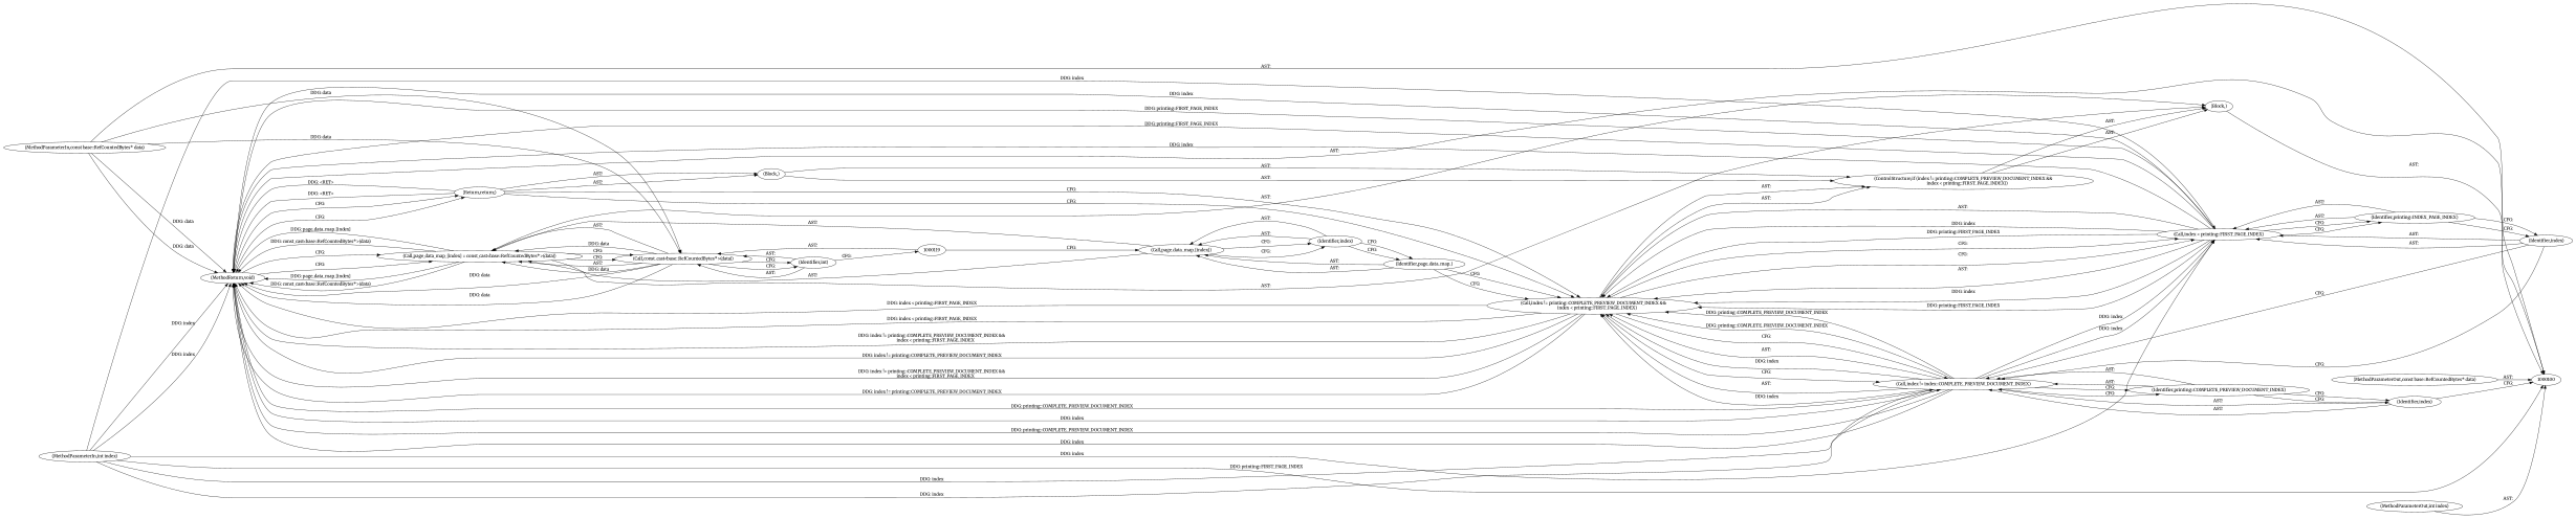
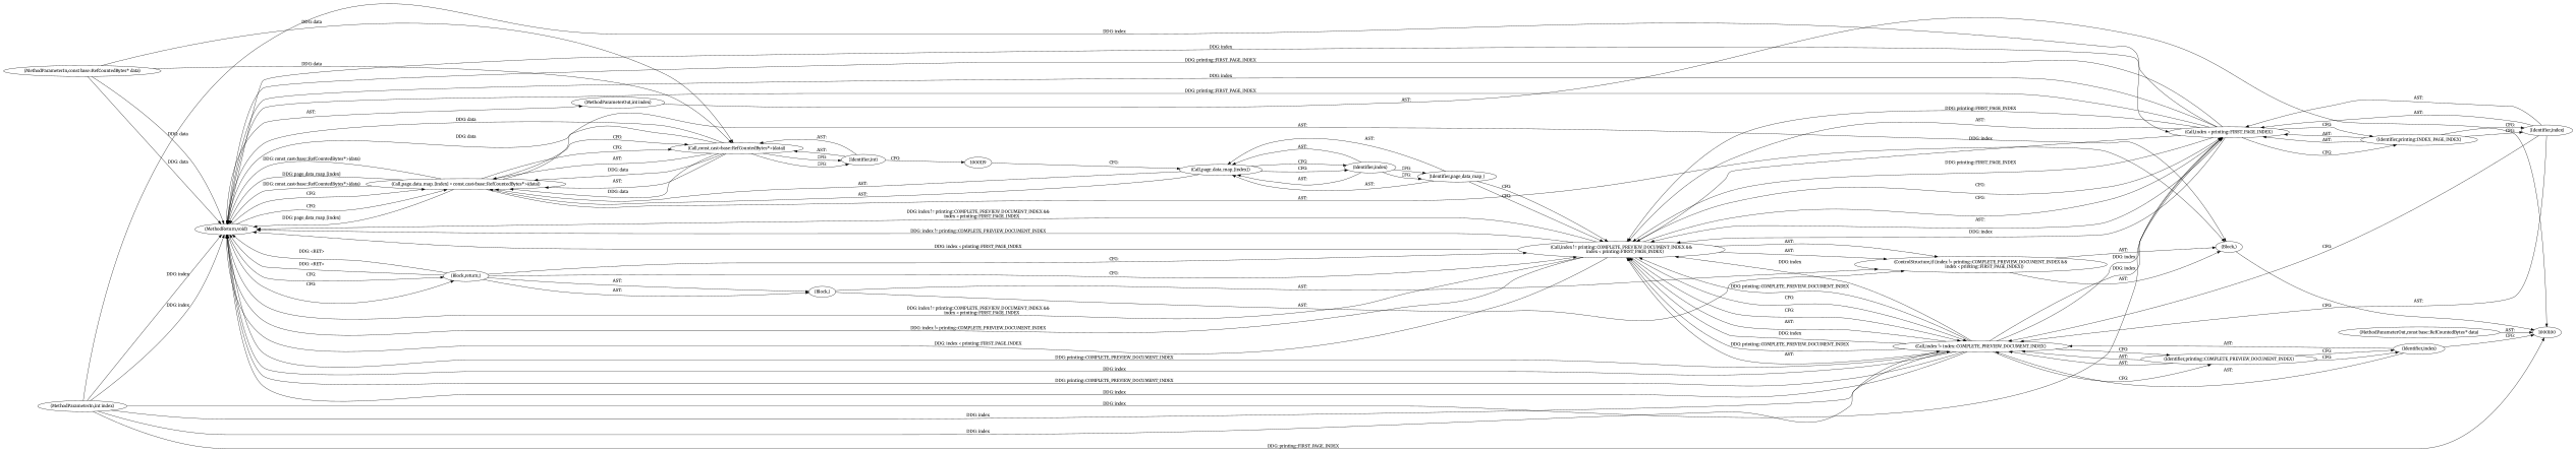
  digraph {
    fontname=Merriweather
    rankdir=LR
    node [fontname=Merriweather]
    edge [fontname=Merriweather]
    n1 [label="(MethodReturn,void)"]
-   n2 [label="(Return,return;)"]
+   n2 [label="(Block,return;)"]
    n3 [label="(Call,page_data_map_[index] = const_cast<base::RefCountedBytes*>(data))"]
    1000100
    n5 [label="(Call,index != printing::COMPLETE_PREVIEW_DOCUMENT_INDEX &&\n        index < printing::FIRST_PAGE_INDEX)"]
    n6 [label="(Block,)"]
    n7 [label="(Call,const_cast<base::RefCountedBytes*>(data))"]
    n8 [label="(Block,)"]
    n9 [label="(MethodParameterIn,int index)"]
    n10 [label="(Call,index != index::COMPLETE_PREVIEW_DOCUMENT_INDEX)"]
    n11 [label="(Call,index < printing::FIRST_PAGE_INDEX)"]
    n12 [label="(Identifier,printing::COMPLETE_PREVIEW_DOCUMENT_INDEX)"]
    n13 [label="(Identifier,printing::INDEX_PAGE_INDEX)"]
    n14 [label="(MethodParameterOut,int index)"]
    n15 [label="(MethodParameterIn,const base::RefCountedBytes* data)"]
    n16 [label="(Identifier,int)"]
    n17 [label="(MethodParameterOut,const base::RefCountedBytes* data)"]
    n18 [label="(Identifier,index)"]
    n19 [label="(ControlStructure,if (index != printing::COMPLETE_PREVIEW_DOCUMENT_INDEX &&\n        index < printing::FIRST_PAGE_INDEX))"]
    n20 [label="(Identifier,index)"]
    n21 [label="(Identifier,index)"]
    n22 [label="(Call,page_data_map_[index])"]
    n23 [label="(Identifier,page_data_map_)"]
    1000119
    n1 -> n2 [label="CFG: "]
    n1 -> n2 [label="CFG: "]
    n1 -> n3 [label="CFG: "]
    n1 -> n3 [label="CFG: "]
-   n1 -> 1000100 [label="AST: "]
+   n1 -> n14 [label="AST: "]
    n2 -> n1 [label="DDG: <RET>"]
    n2 -> n1 [label="DDG: <RET>"]
    n2 -> n5 [label="CFG: "]
    n2 -> n5 [label="CFG: "]
    n2 -> n6 [label="AST: "]
    n2 -> n6 [label="AST: "]
    n3 -> n1 [label="DDG: page_data_map_[index]"]
    n3 -> n1 [label="DDG: const_cast<base::RefCountedBytes*>(data)"]
    n3 -> n1 [label="DDG: page_data_map_[index]"]
    n3 -> n1 [label="DDG: const_cast<base::RefCountedBytes*>(data)"]
    n3 -> n7 [label="CFG: "]
    n3 -> n7 [label="CFG: "]
    n3 -> n8 [label="AST: "]
    n3 -> n8 [label="AST: "]
    n5 -> n1 [label="DDG: index != printing::COMPLETE_PREVIEW_DOCUMENT_INDEX &&\n        index < printing::FIRST_PAGE_INDEX"]
    n5 -> n1 [label="DDG: index != printing::COMPLETE_PREVIEW_DOCUMENT_INDEX"]
    n5 -> n1 [label="DDG: index < printing::FIRST_PAGE_INDEX"]
    n5 -> n1 [label="DDG: index != printing::COMPLETE_PREVIEW_DOCUMENT_INDEX &&\n        index < printing::FIRST_PAGE_INDEX"]
    n5 -> n1 [label="DDG: index != printing::COMPLETE_PREVIEW_DOCUMENT_INDEX"]
    n5 -> n1 [label="DDG: index < printing::FIRST_PAGE_INDEX"]
    n5 -> n10 [label="CFG: "]
    n5 -> n10 [label="CFG: "]
    n5 -> n11 [label="CFG: "]
    n5 -> n11 [label="CFG: "]
    n5 -> n19 [label="AST: "]
    n5 -> n19 [label="AST: "]
    n6 -> n19 [label="AST: "]
    n6 -> n19 [label="AST: "]
    n7 -> n1 [label="DDG: data"]
    n7 -> n1 [label="DDG: data"]
    n7 -> n3 [label="AST: "]
    n7 -> n3 [label="DDG: data"]
    n7 -> n3 [label="AST: "]
    n7 -> n3 [label="DDG: data"]
    n7 -> n16 [label="CFG: "]
    n7 -> n16 [label="CFG: "]
    n8 -> 1000100 [label="AST: "]
    n9 -> n1 [label="DDG: index"]
    n9 -> n1 [label="DDG: index"]
    n9 -> 1000100 [label="DDG: printing::FIRST_PAGE_INDEX"]
    n9 -> n10 [label="DDG: index"]
    n9 -> n10 [label="DDG: index"]
    n9 -> n11 [label="DDG: index"]
    n9 -> n11 [label="DDG: index"]
    n10 -> n1 [label="DDG: printing::COMPLETE_PREVIEW_DOCUMENT_INDEX"]
    n10 -> n1 [label="DDG: index"]
    n10 -> n1 [label="DDG: printing::COMPLETE_PREVIEW_DOCUMENT_INDEX"]
    n10 -> n1 [label="DDG: index"]
    n10 -> n5 [label="AST: "]
    n10 -> n5 [label="DDG: index"]
    n10 -> n5 [label="DDG: printing::COMPLETE_PREVIEW_DOCUMENT_INDEX"]
    n10 -> n5 [label="AST: "]
    n10 -> n5 [label="DDG: index"]
    n10 -> n5 [label="DDG: printing::COMPLETE_PREVIEW_DOCUMENT_INDEX"]
    n10 -> n11 [label="DDG: index"]
    n10 -> n11 [label="DDG: index"]
    n10 -> n12 [label="CFG: "]
    n10 -> n12 [label="CFG: "]
    n11 -> n1 [label="DDG: printing::FIRST_PAGE_INDEX"]
    n11 -> n1 [label="DDG: index"]
    n11 -> n1 [label="DDG: printing::FIRST_PAGE_INDEX"]
    n11 -> n1 [label="DDG: index"]
    n11 -> n5 [label="AST: "]
    n11 -> n5 [label="DDG: index"]
    n11 -> n5 [label="DDG: printing::FIRST_PAGE_INDEX"]
    n11 -> n5 [label="AST: "]
    n11 -> n5 [label="DDG: index"]
    n11 -> n5 [label="DDG: printing::FIRST_PAGE_INDEX"]
    n11 -> n13 [label="CFG: "]
    n11 -> n13 [label="CFG: "]
    n12 -> n10 [label="AST: "]
    n12 -> n10 [label="AST: "]
    n12 -> n18 [label="CFG: "]
    n12 -> n18 [label="CFG: "]
    n13 -> n11 [label="AST: "]
    n13 -> n11 [label="AST: "]
    n13 -> n20 [label="CFG: "]
    n13 -> n20 [label="CFG: "]
    n14 -> 1000100 [label="AST: "]
    n15 -> n1 [label="DDG: data"]
    n15 -> n1 [label="DDG: data"]
-   n15 -> 1000100 [label="AST: "]
    n15 -> n7 [label="DDG: data"]
    n15 -> n7 [label="DDG: data"]
    n16 -> n7 [label="AST: "]
    n16 -> n7 [label="AST: "]
    n16 -> 1000119 [label="CFG: "]
    n17 -> 1000100 [label="AST: "]
    n18 -> 1000100 [label="CFG: "]
    n18 -> n10 [label="AST: "]
    n18 -> n10 [label="AST: "]
    n19 -> n8 [label="AST: "]
    n19 -> n8 [label="AST: "]
    n20 -> n10 [label="CFG: "]
    n20 -> n10 [label="CFG: "]
    n20 -> n11 [label="AST: "]
    n20 -> n11 [label="AST: "]
    n21 -> n22 [label="AST: "]
    n21 -> n22 [label="AST: "]
    n21 -> n23 [label="CFG: "]
    n21 -> n23 [label="CFG: "]
    n22 -> n3 [label="AST: "]
    n22 -> n3 [label="AST: "]
    n22 -> n21 [label="CFG: "]
    n22 -> n21 [label="CFG: "]
    n23 -> n5 [label="CFG: "]
    n23 -> n5 [label="CFG: "]
    n23 -> n22 [label="AST: "]
    n23 -> n22 [label="AST: "]
-   1000119 -> n7 [label="AST: "]
    1000119 -> n22 [label="CFG: "]
  }
